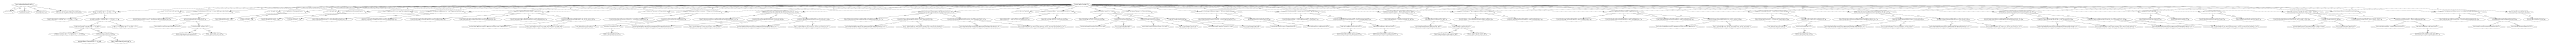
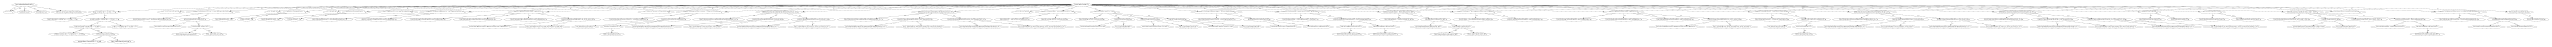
  digraph {
    fontname="Comic Neue"
    node [fontname="Comic Neue"]
    edge [fontname="Comic Neue"]
    n1 [label=<(METHOD,executeDrawOperation)<SUB>107</SUB>>]
    n2 [label=<(PARAM,this)<SUB>107</SUB>>]
    n3 [label=<(MODIFIER,PUBLIC)>]
    n4 [label=<(MODIFIER,VIRTUAL)>]
    n5 [label=<(METHOD_RETURN,javax.media.jai.PlanarImage)<SUB>107</SUB>>]
    n6 [label=<(BLOCK,&lt;empty&gt;,&lt;empty&gt;)<SUB>107</SUB>>]
    n7 [label=<(log,log(&quot;\tCreating Text \&quot;&quot; + str_text + &quot;\&quot;&quot;))<SUB>108</SUB>>]
    n8 [label=<(LOCAL,Color couloir: java.awt.Color)<SUB>110</SUB>>]
    n9 [label=<(&lt;operator&gt;.assignment,Color couloir = ColorMapper.getColorByName(color))<SUB>110</SUB>>]
    n10 [label=<(LOCAL,int width: int)<SUB>111</SUB>>]
    n11 [label=<(&lt;operator&gt;.assignment,int width = 1)<SUB>111</SUB>>]
    n12 [label=<(LOCAL,int height: int)<SUB>112</SUB>>]
    n13 [label=<(&lt;operator&gt;.assignment,int height = 1)<SUB>112</SUB>>]
    n14 [label=<(LOCAL,BufferedImage bi: java.awt.image.BufferedImage)<SUB>114</SUB>>]
    n15 [label=<(&lt;operator&gt;.assignment,BufferedImage bi = new BufferedImage(width, hei...)<SUB>114</SUB>>]
    n16 [label=<(&lt;init&gt;,new BufferedImage(width, height, BufferedImage....)<SUB>114</SUB>>]
    n17 [label=<(LOCAL,Graphics2D graphics: java.awt.Graphics2D)<SUB>115</SUB>>]
    n18 [label=<(&lt;operator&gt;.assignment,Graphics2D graphics = (Graphics2D) bi.getGraphi...)<SUB>115</SUB>>]
    n19 [label=<(setRenderingHint,graphics.setRenderingHint(RenderingHints.KEY_AN...)<SUB>116</SUB>>]
    n20 [label=<(setRenderingHint,graphics.setRenderingHint(RenderingHints.KEY_FR...)<SUB>117</SUB>>]
    n21 [label=<(LOCAL,Font f: java.awt.Font)<SUB>118</SUB>>]
    n22 [label=<(&lt;operator&gt;.assignment,Font f = new Font(font, Font.PLAIN, point))<SUB>118</SUB>>]
    n23 [label=<(&lt;init&gt;,new Font(font, Font.PLAIN, point))<SUB>118</SUB>>]
-   n24 [label=<(LOCAL,FontMetrics fmetrics: java.awt.FontMetrics)<SUB>119</SUB>>]
    n25 [label=<(&lt;operator&gt;.assignment,FontMetrics fmetrics = graphics.getFontMetrics(f))<SUB>119</SUB>>]
    n26 [label=<(&lt;operator&gt;.assignment,height = fmetrics.getMaxAscent() + fmetrics.get...)<SUB>120</SUB>>]
    n27 [label=<(&lt;operator&gt;.assignment,width = fmetrics.stringWidth(str_text))<SUB>121</SUB>>]
    n28 [label=<(&lt;operator&gt;.assignment,bi = new BufferedImage(width, height, BufferedI...)<SUB>124</SUB>>]
    n29 [label=<(&lt;init&gt;,new BufferedImage(width, height, BufferedImage....)<SUB>124</SUB>>]
    n30 [label=<(&lt;operator&gt;.assignment,graphics = (Graphics2D) bi.getGraphics())<SUB>125</SUB>>]
    n31 [label=<(setRenderingHint,graphics.setRenderingHint(RenderingHints.KEY_AN...)<SUB>127</SUB>>]
    n32 [label=<(setRenderingHint,graphics.setRenderingHint(RenderingHints.KEY_FR...)<SUB>128</SUB>>]
    n33 [label=<(setFont,graphics.setFont(f))<SUB>130</SUB>>]
    n34 [label=<(setColor,graphics.setColor(couloir))<SUB>131</SUB>>]
    n35 [label=<(drawString,graphics.drawString(str_text, 0, height - fmetr...)<SUB>132</SUB>>]
    n36 [label=<(LOCAL,PlanarImage image: javax.media.jai.PlanarImage)<SUB>133</SUB>>]
    n37 [label=<(&lt;operator&gt;.assignment,PlanarImage image = PlanarImage.wrapRenderedIma...)<SUB>133</SUB>>]
    n38 [label=<(RETURN,return image;,return image;)<SUB>114</SUB>>]
    n39 [label=<(IDENTIFIER,this,log(&quot;\tCreating Text \&quot;&quot; + str_text + &quot;\&quot;&quot;))<SUB>108</SUB>>]
    n40 [label=<(&lt;operator&gt;.addition,&quot;\tCreating Text \&quot;&quot; + str_text + &quot;\&quot;&quot;)<SUB>108</SUB>>]
    n41 [label=<(IDENTIFIER,couloir,Color couloir = ColorMapper.getColorByName(color))<SUB>110</SUB>>]
    n42 [label=<(getColorByName,getColorByName(color))<SUB>110</SUB>>]
    n43 [label=<(IDENTIFIER,width,int width = 1)<SUB>111</SUB>>]
    n44 [label=<(LITERAL,1,int width = 1)<SUB>111</SUB>>]
    n45 [label=<(IDENTIFIER,height,int height = 1)<SUB>112</SUB>>]
    n46 [label=<(LITERAL,1,int height = 1)<SUB>112</SUB>>]
    n47 [label=<(IDENTIFIER,bi,BufferedImage bi = new BufferedImage(width, hei...)<SUB>114</SUB>>]
    n48 [label=<(&lt;operator&gt;.alloc,new BufferedImage(width, height, BufferedImage....)<SUB>114</SUB>>]
    n49 [label=<(IDENTIFIER,bi,new BufferedImage(width, height, BufferedImage....)<SUB>114</SUB>>]
    n50 [label=<(IDENTIFIER,width,new BufferedImage(width, height, BufferedImage....)<SUB>114</SUB>>]
    n51 [label=<(IDENTIFIER,height,new BufferedImage(width, height, BufferedImage....)<SUB>114</SUB>>]
    n52 [label=<(&lt;operator&gt;.fieldAccess,BufferedImage.TYPE_4BYTE_ABGR_PRE)<SUB>114</SUB>>]
    n53 [label=<(IDENTIFIER,graphics,Graphics2D graphics = (Graphics2D) bi.getGraphi...)<SUB>115</SUB>>]
    n54 [label=<(&lt;operator&gt;.cast,(Graphics2D) bi.getGraphics())<SUB>115</SUB>>]
    n55 [label=<(IDENTIFIER,graphics,graphics.setRenderingHint(RenderingHints.KEY_AN...)<SUB>116</SUB>>]
    n56 [label=<(&lt;operator&gt;.fieldAccess,RenderingHints.KEY_ANTIALIASING)<SUB>116</SUB>>]
    n57 [label=<(&lt;operator&gt;.fieldAccess,RenderingHints.VALUE_ANTIALIAS_ON)<SUB>116</SUB>>]
    n58 [label=<(IDENTIFIER,graphics,graphics.setRenderingHint(RenderingHints.KEY_FR...)<SUB>117</SUB>>]
    n59 [label=<(&lt;operator&gt;.fieldAccess,RenderingHints.KEY_FRACTIONALMETRICS)<SUB>117</SUB>>]
    n60 [label=<(&lt;operator&gt;.fieldAccess,RenderingHints.VALUE_FRACTIONALMETRICS_ON)<SUB>117</SUB>>]
    n61 [label=<(IDENTIFIER,f,Font f = new Font(font, Font.PLAIN, point))<SUB>118</SUB>>]
    n62 [label=<(&lt;operator&gt;.alloc,new Font(font, Font.PLAIN, point))<SUB>118</SUB>>]
    n63 [label=<(IDENTIFIER,f,new Font(font, Font.PLAIN, point))<SUB>118</SUB>>]
    n64 [label=<(&lt;operator&gt;.fieldAccess,this.font)<SUB>118</SUB>>]
    n65 [label=<(&lt;operator&gt;.fieldAccess,Font.PLAIN)<SUB>118</SUB>>]
    n66 [label=<(&lt;operator&gt;.fieldAccess,this.point)<SUB>118</SUB>>]
    n67 [label=<(IDENTIFIER,fmetrics,FontMetrics fmetrics = graphics.getFontMetrics(f))<SUB>119</SUB>>]
    n68 [label=<(getFontMetrics,graphics.getFontMetrics(f))<SUB>119</SUB>>]
    n69 [label=<(IDENTIFIER,height,height = fmetrics.getMaxAscent() + fmetrics.get...)<SUB>120</SUB>>]
    n70 [label=<(&lt;operator&gt;.addition,fmetrics.getMaxAscent() + fmetrics.getMaxDescent())<SUB>120</SUB>>]
    n71 [label=<(IDENTIFIER,width,width = fmetrics.stringWidth(str_text))<SUB>121</SUB>>]
    n72 [label=<(stringWidth,fmetrics.stringWidth(str_text))<SUB>121</SUB>>]
    n73 [label=<(IDENTIFIER,bi,bi = new BufferedImage(width, height, BufferedI...)<SUB>124</SUB>>]
    n74 [label=<(&lt;operator&gt;.alloc,new BufferedImage(width, height, BufferedImage....)<SUB>124</SUB>>]
    n75 [label=<(IDENTIFIER,bi,new BufferedImage(width, height, BufferedImage....)<SUB>124</SUB>>]
    n76 [label=<(IDENTIFIER,width,new BufferedImage(width, height, BufferedImage....)<SUB>124</SUB>>]
    n77 [label=<(IDENTIFIER,height,new BufferedImage(width, height, BufferedImage....)<SUB>124</SUB>>]
    n78 [label=<(&lt;operator&gt;.fieldAccess,BufferedImage.TYPE_4BYTE_ABGR_PRE)<SUB>124</SUB>>]
    n79 [label=<(IDENTIFIER,graphics,graphics = (Graphics2D) bi.getGraphics())<SUB>125</SUB>>]
    n80 [label=<(&lt;operator&gt;.cast,(Graphics2D) bi.getGraphics())<SUB>125</SUB>>]
    n81 [label=<(IDENTIFIER,graphics,graphics.setRenderingHint(RenderingHints.KEY_AN...)<SUB>127</SUB>>]
    n82 [label=<(&lt;operator&gt;.fieldAccess,RenderingHints.KEY_ANTIALIASING)<SUB>127</SUB>>]
    n83 [label=<(&lt;operator&gt;.fieldAccess,RenderingHints.VALUE_ANTIALIAS_ON)<SUB>127</SUB>>]
    n84 [label=<(IDENTIFIER,graphics,graphics.setRenderingHint(RenderingHints.KEY_FR...)<SUB>128</SUB>>]
    n85 [label=<(&lt;operator&gt;.fieldAccess,RenderingHints.KEY_FRACTIONALMETRICS)<SUB>128</SUB>>]
    n86 [label=<(&lt;operator&gt;.fieldAccess,RenderingHints.VALUE_FRACTIONALMETRICS_ON)<SUB>128</SUB>>]
    n87 [label=<(IDENTIFIER,graphics,graphics.setFont(f))<SUB>130</SUB>>]
    n88 [label=<(IDENTIFIER,f,graphics.setFont(f))<SUB>130</SUB>>]
    n89 [label=<(IDENTIFIER,graphics,graphics.setColor(couloir))<SUB>131</SUB>>]
    n90 [label=<(IDENTIFIER,couloir,graphics.setColor(couloir))<SUB>131</SUB>>]
    n91 [label=<(IDENTIFIER,graphics,graphics.drawString(str_text, 0, height - fmetr...)<SUB>132</SUB>>]
    n92 [label=<(&lt;operator&gt;.fieldAccess,this.str_text)<SUB>132</SUB>>]
    n93 [label=<(LITERAL,0,graphics.drawString(str_text, 0, height - fmetr...)<SUB>132</SUB>>]
    n94 [label=<(&lt;operator&gt;.subtraction,height - fmetrics.getMaxDescent())<SUB>132</SUB>>]
    n95 [label=<(IDENTIFIER,image,PlanarImage image = PlanarImage.wrapRenderedIma...)<SUB>133</SUB>>]
    n96 [label=<(wrapRenderedImage,wrapRenderedImage(bi))<SUB>133</SUB>>]
    n97 [label=<(IDENTIFIER,image,return image;)<SUB>134</SUB>>]
    n98 [label=<(&lt;operator&gt;.addition,&quot;\tCreating Text \&quot;&quot; + str_text)<SUB>108</SUB>>]
    n99 [label=<(LITERAL,&quot;\&quot;&quot;,&quot;\tCreating Text \&quot;&quot; + str_text + &quot;\&quot;&quot;)<SUB>108</SUB>>]
    n100 [label=<(LITERAL,&quot;\tCreating Text \&quot;&quot;,&quot;\tCreating Text \&quot;&quot; + str_text)<SUB>108</SUB>>]
    n101 [label=<(&lt;operator&gt;.fieldAccess,this.str_text)<SUB>108</SUB>>]
    n102 [label=<(IDENTIFIER,this,&quot;\tCreating Text \&quot;&quot; + str_text)>]
    n103 [label=<(FIELD_IDENTIFIER,str_text,str_text)<SUB>108</SUB>>]
    n104 [label=<(IDENTIFIER,ColorMapper,getColorByName(color))<SUB>110</SUB>>]
    n105 [label=<(&lt;operator&gt;.fieldAccess,this.color)<SUB>110</SUB>>]
    n106 [label=<(IDENTIFIER,this,getColorByName(color))>]
    n107 [label=<(FIELD_IDENTIFIER,color,color)<SUB>110</SUB>>]
    n108 [label=<(IDENTIFIER,BufferedImage,new BufferedImage(width, height, BufferedImage....)<SUB>114</SUB>>]
    n109 [label=<(FIELD_IDENTIFIER,TYPE_4BYTE_ABGR_PRE,TYPE_4BYTE_ABGR_PRE)<SUB>114</SUB>>]
    n110 [label=<(TYPE_REF,Graphics2D,Graphics2D)<SUB>115</SUB>>]
    n111 [label=<(getGraphics,bi.getGraphics())<SUB>115</SUB>>]
    n112 [label=<(IDENTIFIER,bi,bi.getGraphics())<SUB>115</SUB>>]
    n113 [label=<(IDENTIFIER,RenderingHints,graphics.setRenderingHint(RenderingHints.KEY_AN...)<SUB>116</SUB>>]
    n114 [label=<(FIELD_IDENTIFIER,KEY_ANTIALIASING,KEY_ANTIALIASING)<SUB>116</SUB>>]
    n115 [label=<(IDENTIFIER,RenderingHints,graphics.setRenderingHint(RenderingHints.KEY_AN...)<SUB>116</SUB>>]
    n116 [label=<(FIELD_IDENTIFIER,VALUE_ANTIALIAS_ON,VALUE_ANTIALIAS_ON)<SUB>116</SUB>>]
    n117 [label=<(IDENTIFIER,RenderingHints,graphics.setRenderingHint(RenderingHints.KEY_FR...)<SUB>117</SUB>>]
    n118 [label=<(FIELD_IDENTIFIER,KEY_FRACTIONALMETRICS,KEY_FRACTIONALMETRICS)<SUB>117</SUB>>]
    n119 [label=<(IDENTIFIER,RenderingHints,graphics.setRenderingHint(RenderingHints.KEY_FR...)<SUB>117</SUB>>]
    n120 [label=<(FIELD_IDENTIFIER,VALUE_FRACTIONALMETRICS_ON,VALUE_FRACTIONALMETRICS_ON)<SUB>117</SUB>>]
    n121 [label=<(IDENTIFIER,this,new Font(font, Font.PLAIN, point))>]
    n122 [label=<(FIELD_IDENTIFIER,font,font)<SUB>118</SUB>>]
    n123 [label=<(IDENTIFIER,Font,new Font(font, Font.PLAIN, point))<SUB>118</SUB>>]
    n124 [label=<(FIELD_IDENTIFIER,PLAIN,PLAIN)<SUB>118</SUB>>]
    n125 [label=<(IDENTIFIER,this,new Font(font, Font.PLAIN, point))>]
    n126 [label=<(FIELD_IDENTIFIER,point,point)<SUB>118</SUB>>]
    n127 [label=<(IDENTIFIER,graphics,graphics.getFontMetrics(f))<SUB>119</SUB>>]
    n128 [label=<(IDENTIFIER,f,graphics.getFontMetrics(f))<SUB>819</SUB>>]
    n129 [label=<(getMaxAscent,fmetrics.getMaxAscent())<SUB>120</SUB>>]
    n130 [label=<(getMaxDescent,fmetrics.getMaxDescent())<SUB>120</SUB>>]
    n131 [label=<(IDENTIFIER,fmetrics,fmetrics.getMaxAscent())<SUB>120</SUB>>]
    n132 [label=<(IDENTIFIER,fmetrics,fmetrics.getMaxDescent())<SUB>120</SUB>>]
    n133 [label=<(IDENTIFIER,fmetrics,fmetrics.stringWidth(str_text))<SUB>121</SUB>>]
    n134 [label=<(&lt;operator&gt;.fieldAccess,this.str_text)<SUB>121</SUB>>]
    n135 [label=<(IDENTIFIER,this,fmetrics.stringWidth(str_text))>]
    n136 [label=<(FIELD_IDENTIFIER,str_text,str_text)<SUB>121</SUB>>]
    n137 [label=<(IDENTIFIER,BufferedImage,new BufferedImage(width, height, BufferedImage....)<SUB>124</SUB>>]
    n138 [label=<(FIELD_IDENTIFIER,TYPE_4BYTE_ABGR_PRE,TYPE_4BYTE_ABGR_PRE)<SUB>124</SUB>>]
    n139 [label=<(TYPE_REF,Graphics2D,Graphics2D)<SUB>125</SUB>>]
    n140 [label=<(getGraphics,bi.getGraphics())<SUB>125</SUB>>]
    n141 [label=<(IDENTIFIER,bi,bi.getGraphics())<SUB>125</SUB>>]
    n142 [label=<(IDENTIFIER,RenderingHints,graphics.setRenderingHint(RenderingHints.KEY_AN...)<SUB>127</SUB>>]
    n143 [label=<(FIELD_IDENTIFIER,KEY_ANTIALIASING,KEY_ANTIALIASING)<SUB>127</SUB>>]
    n144 [label=<(IDENTIFIER,RenderingHints,graphics.setRenderingHint(RenderingHints.KEY_AN...)<SUB>127</SUB>>]
    n145 [label=<(FIELD_IDENTIFIER,VALUE_ANTIALIAS_ON,VALUE_ANTIALIAS_ON)<SUB>127</SUB>>]
    n146 [label=<(IDENTIFIER,RenderingHints,graphics.setRenderingHint(RenderingHints.KEY_FR...)<SUB>128</SUB>>]
    n147 [label=<(FIELD_IDENTIFIER,KEY_FRACTIONALMETRICS,KEY_FRACTIONALMETRICS)<SUB>128</SUB>>]
    n148 [label=<(IDENTIFIER,RenderingHints,graphics.setRenderingHint(RenderingHints.KEY_FR...)<SUB>128</SUB>>]
    n149 [label=<(FIELD_IDENTIFIER,VALUE_FRACTIONALMETRICS_ON,VALUE_FRACTIONALMETRICS_ON)<SUB>128</SUB>>]
    n150 [label=<(IDENTIFIER,this,graphics.drawString(str_text, 0, height - fmetr...)>]
    n151 [label=<(FIELD_IDENTIFIER,str_text,str_text)<SUB>132</SUB>>]
    n152 [label=<(IDENTIFIER,height,height - fmetrics.getMaxDescent())<SUB>132</SUB>>]
    n153 [label=<(getMaxDescent,fmetrics.getMaxDescent())<SUB>132</SUB>>]
    n154 [label=<(IDENTIFIER,fmetrics,fmetrics.getMaxDescent())<SUB>132</SUB>>]
    n155 [label=<(IDENTIFIER,PlanarImage,wrapRenderedImage(bi))<SUB>133</SUB>>]
    n156 [label=<(IDENTIFIER,bi,wrapRenderedImage(bi))<SUB>133</SUB>>]
    n1 -> n2 [label="AST: "]
    n1 -> n2 [label="DDG: "]
    n1 -> n3 [label="AST: "]
    n1 -> n4 [label="AST: "]
    n1 -> n5 [label="AST: "]
    n6 -> n7 [label="AST: "]
    n6 -> n8 [label="AST: "]
    n6 -> n9 [label="AST: "]
    n6 -> n10 [label="AST: "]
    n6 -> n11 [label="AST: "]
    n6 -> n12 [label="AST: "]
    n6 -> n13 [label="AST: "]
    n6 -> n14 [label="AST: "]
    n6 -> n15 [label="AST: "]
    n6 -> n16 [label="AST: "]
    n6 -> n17 [label="AST: "]
    n6 -> n18 [label="AST: "]
    n6 -> n19 [label="AST: "]
    n6 -> n20 [label="AST: "]
    n6 -> n21 [label="AST: "]
    n6 -> n22 [label="AST: "]
    n6 -> n23 [label="AST: "]
-   n6 -> n24 [label="AST: "]
    n6 -> n25 [label="AST: "]
    n6 -> n26 [label="AST: "]
    n6 -> n27 [label="AST: "]
    n6 -> n28 [label="AST: "]
    n6 -> n29 [label="AST: "]
    n6 -> n30 [label="AST: "]
    n6 -> n31 [label="AST: "]
    n6 -> n32 [label="AST: "]
    n6 -> n33 [label="AST: "]
    n6 -> n34 [label="AST: "]
    n6 -> n35 [label="AST: "]
    n6 -> n36 [label="AST: "]
    n6 -> n37 [label="AST: "]
    n6 -> n38 [label="AST: "]
    n7 -> n39 [label="AST: "]
    n7 -> n40 [label="AST: "]
    n9 -> n41 [label="AST: "]
    n9 -> n42 [label="AST: "]
    n11 -> n43 [label="AST: "]
    n11 -> n44 [label="AST: "]
    n13 -> n45 [label="AST: "]
    n13 -> n46 [label="AST: "]
    n15 -> n47 [label="AST: "]
    n15 -> n48 [label="AST: "]
    n16 -> n49 [label="AST: "]
    n16 -> n50 [label="AST: "]
    n16 -> n51 [label="AST: "]
    n16 -> n52 [label="AST: "]
    n18 -> n53 [label="AST: "]
    n18 -> n54 [label="AST: "]
    n19 -> n55 [label="AST: "]
    n19 -> n56 [label="AST: "]
    n19 -> n57 [label="AST: "]
    n20 -> n58 [label="AST: "]
    n20 -> n59 [label="AST: "]
    n20 -> n60 [label="AST: "]
    n22 -> n61 [label="AST: "]
    n22 -> n62 [label="AST: "]
    n23 -> n63 [label="AST: "]
    n23 -> n64 [label="AST: "]
    n23 -> n65 [label="AST: "]
    n23 -> n66 [label="DDG: "]
    n25 -> n67 [label="AST: "]
    n25 -> n68 [label="AST: "]
    n26 -> n69 [label="AST: "]
    n26 -> n70 [label="AST: "]
    n27 -> n71 [label="AST: "]
    n27 -> n72 [label="AST: "]
    n28 -> n73 [label="AST: "]
    n28 -> n74 [label="AST: "]
    n29 -> n75 [label="AST: "]
    n29 -> n76 [label="AST: "]
    n29 -> n77 [label="AST: "]
    n29 -> n78 [label="AST: "]
    n30 -> n79 [label="AST: "]
    n30 -> n80 [label="AST: "]
    n31 -> n81 [label="AST: "]
    n31 -> n82 [label="AST: "]
    n31 -> n83 [label="AST: "]
    n32 -> n84 [label="AST: "]
    n32 -> n85 [label="AST: "]
    n32 -> n86 [label="AST: "]
    n33 -> n87 [label="AST: "]
    n33 -> n88 [label="AST: "]
    n34 -> n89 [label="AST: "]
    n34 -> n90 [label="AST: "]
    n35 -> n91 [label="AST: "]
    n35 -> n92 [label="AST: "]
    n35 -> n93 [label="AST: "]
    n35 -> n94 [label="AST: "]
    n37 -> n95 [label="AST: "]
    n37 -> n96 [label="AST: "]
    n38 -> n97 [label="AST: "]
    n40 -> n98 [label="AST: "]
    n40 -> n99 [label="AST: "]
    n42 -> n104 [label="AST: "]
    n42 -> n105 [label="AST: "]
    n52 -> n108 [label="AST: "]
    n52 -> n109 [label="AST: "]
    n54 -> n110 [label="AST: "]
    n54 -> n111 [label="AST: "]
    n56 -> n113 [label="AST: "]
    n56 -> n114 [label="AST: "]
    n57 -> n115 [label="AST: "]
    n57 -> n116 [label="AST: "]
    n59 -> n117 [label="AST: "]
    n59 -> n118 [label="AST: "]
    n60 -> n119 [label="AST: "]
    n60 -> n120 [label="AST: "]
    n64 -> n121 [label="AST: "]
    n64 -> n122 [label="AST: "]
    n65 -> n123 [label="AST: "]
    n65 -> n124 [label="AST: "]
    n66 -> n125 [label="AST: "]
    n66 -> n126 [label="AST: "]
    n68 -> n127 [label="AST: "]
    n68 -> n128 [label="AST: "]
    n70 -> n129 [label="AST: "]
    n70 -> n130 [label="AST: "]
    n72 -> n133 [label="AST: "]
    n72 -> n134 [label="AST: "]
    n78 -> n137 [label="AST: "]
    n78 -> n138 [label="AST: "]
    n80 -> n139 [label="AST: "]
    n80 -> n140 [label="AST: "]
    n82 -> n142 [label="AST: "]
    n82 -> n143 [label="AST: "]
    n83 -> n144 [label="AST: "]
    n83 -> n145 [label="AST: "]
    n85 -> n146 [label="AST: "]
    n85 -> n147 [label="AST: "]
    n86 -> n148 [label="AST: "]
    n86 -> n149 [label="AST: "]
    n92 -> n150 [label="AST: "]
    n92 -> n151 [label="AST: "]
    n94 -> n152 [label="AST: "]
    n94 -> n153 [label="AST: "]
    n96 -> n155 [label="AST: "]
    n96 -> n156 [label="AST: "]
    n98 -> n100 [label="AST: "]
    n98 -> n101 [label="AST: "]
    n101 -> n102 [label="AST: "]
    n101 -> n103 [label="AST: "]
    n105 -> n106 [label="AST: "]
    n105 -> n107 [label="AST: "]
    n111 -> n112 [label="AST: "]
    n129 -> n131 [label="AST: "]
    n130 -> n132 [label="AST: "]
    n134 -> n135 [label="AST: "]
    n134 -> n136 [label="AST: "]
    n140 -> n141 [label="AST: "]
    n153 -> n154 [label="AST: "]
  }
